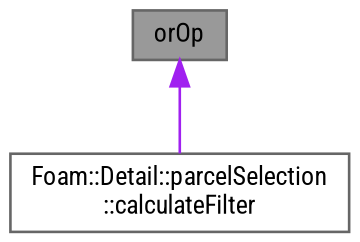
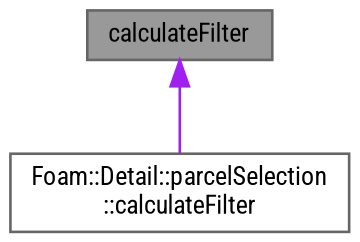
  digraph {
    rankdir=TB
    fontname="Roboto Condensed"
    node [fontname="Roboto Condensed" fontsize=10 shape=box style=filled]
-   n1 [color=gray40 fillcolor=grey60 fontcolor=black height=0.2 label=orOp width=0.4]
+   n1 [color=gray40 fillcolor=grey60 fontcolor=black height=0.2 label=calculateFilter width=0.4]
    n2 [color=grey40 fillcolor=white height=0.2 label="Foam::Detail::parcelSelection\l::calculateFilter" width=0.4]
    n1 -> n2 [color=purple dir=back fontname="Roboto Condensed" fontsize=10 labelfontname=Helvetica labelfontsize=10 style=solid]
  }
